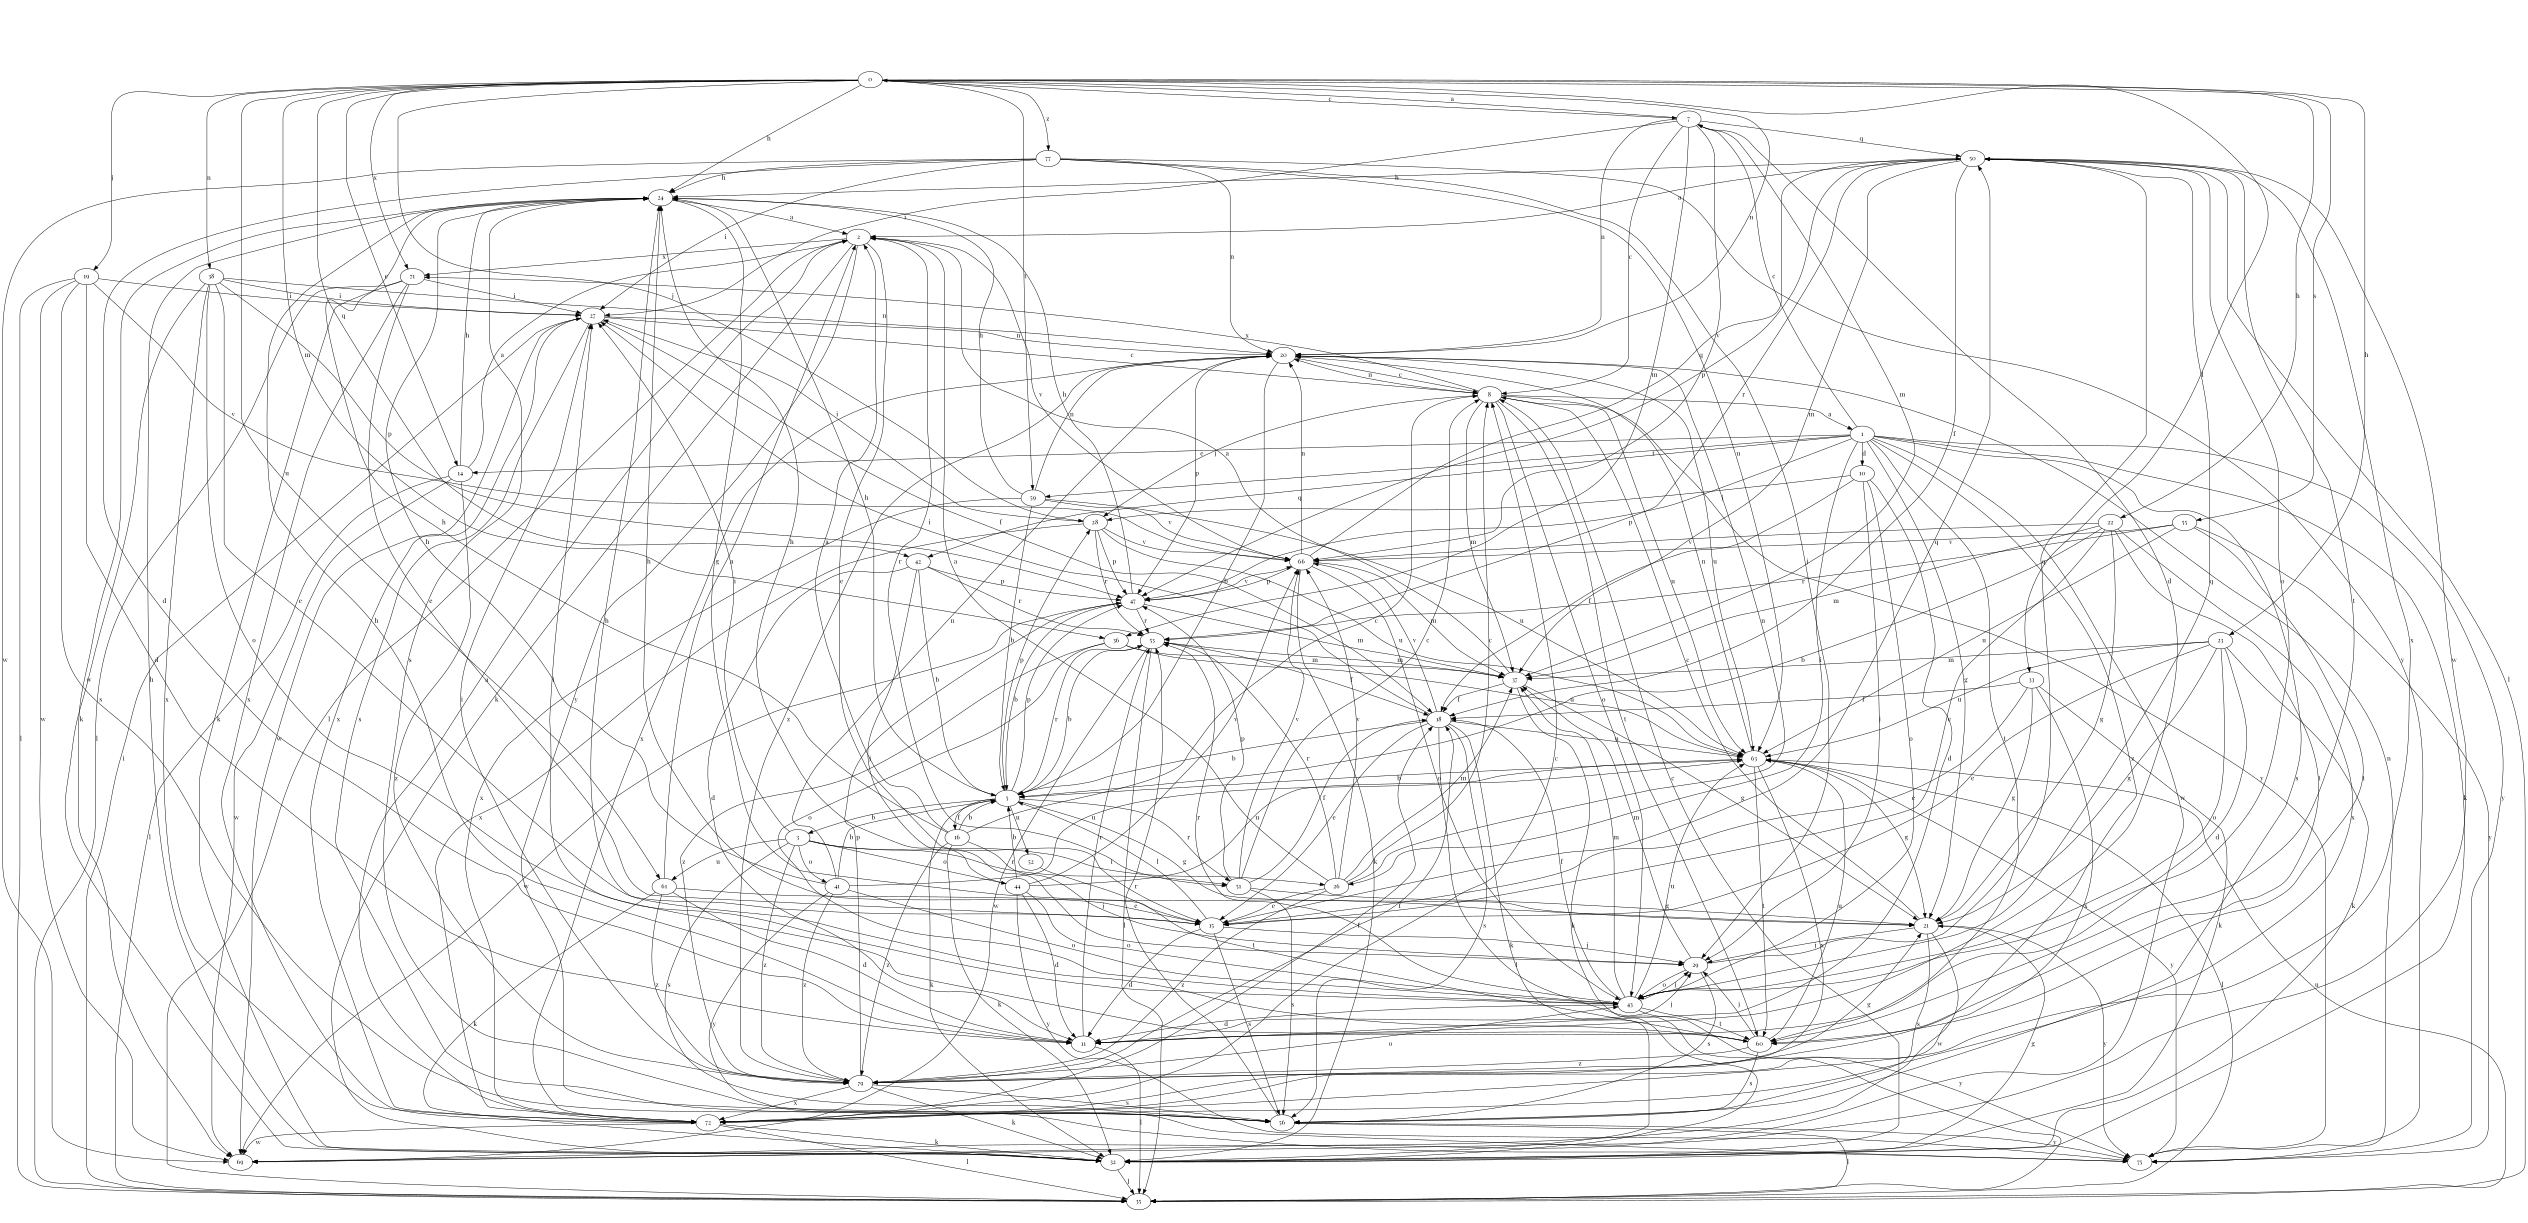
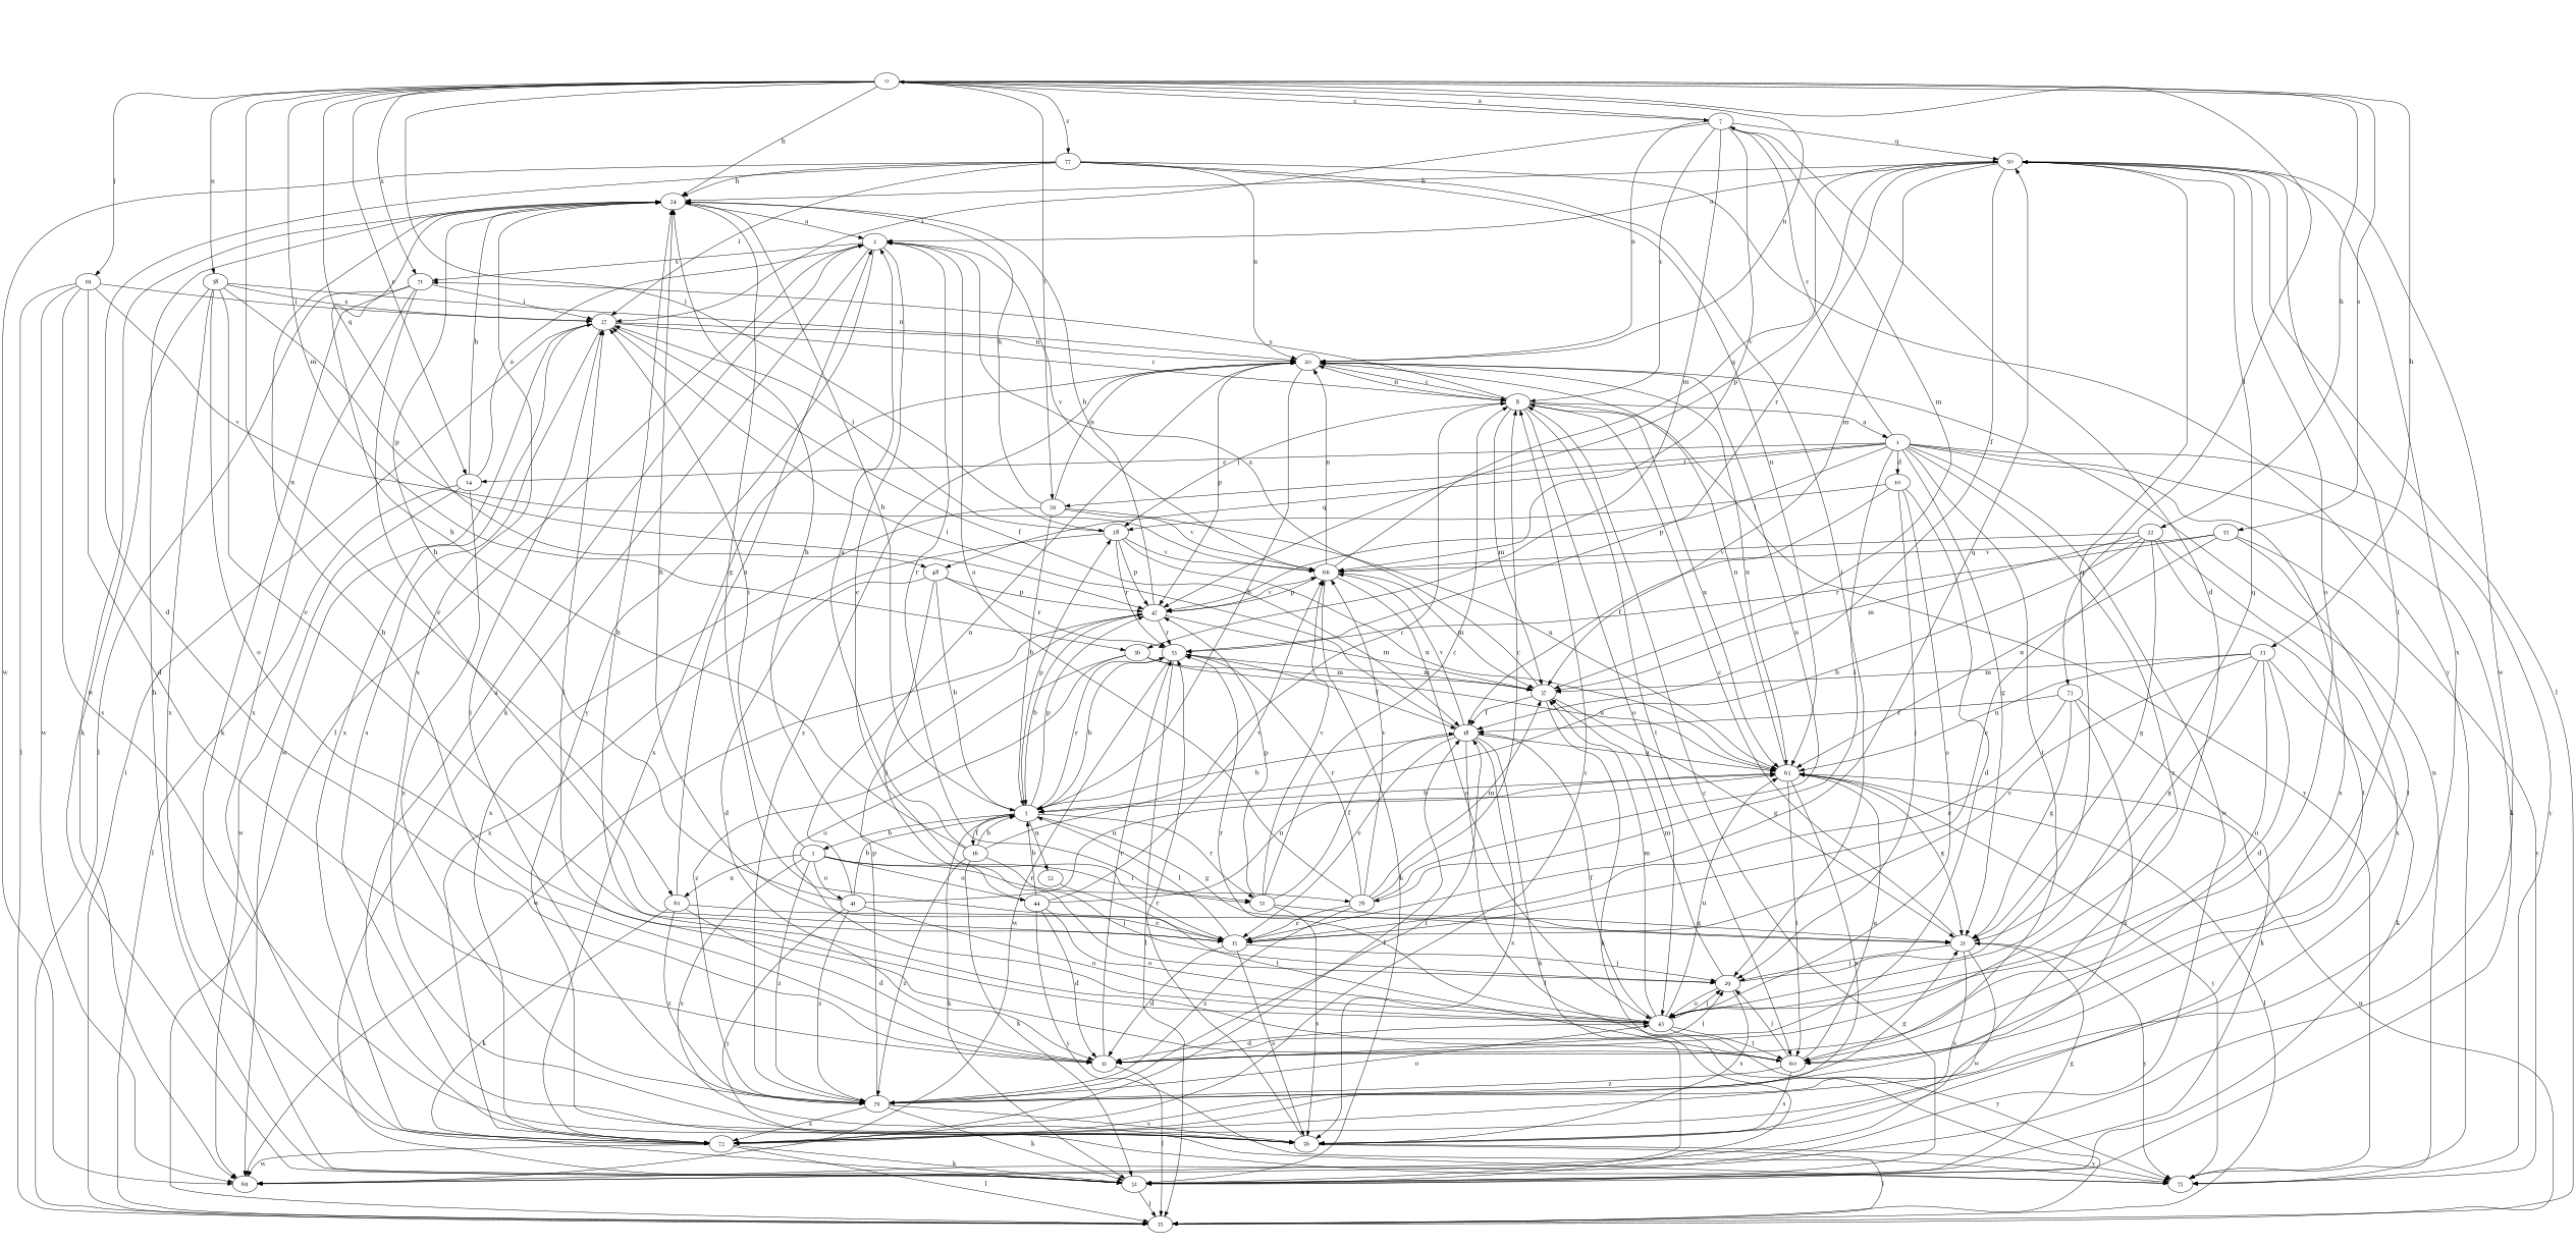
  strict digraph {
    fontname="Playfair Display"
    node [fontname="Playfair Display"]
    edge [fontname="Playfair Display"]
    0
    7
    14
    19
    22
    23
    24
    28
-   33
+   33 [label=73]
    36
    38
    n12 [label=20]
-   48 [label=42]
+   48
    55
    59
    61
    71
    77
    66
    27
    8
    11
    37
    50
    69
    79
    2
    35
    56
    21
    60
    15
    5
    72
    32
    43
    63
    47
    53
    18
    29
    75
    1
    10
-   26
+   26 [label=76]
    51
    3
    41
    n49 [label=44]
    16
    n51 [label=52]
    0 -> 7 [label=c]
    0 -> 14 [label=e]
    0 -> 19 [label=j]
    0 -> 22 [label=h]
    0 -> 23 [label=h]
    0 -> 24 [label=h]
    0 -> 28 [label=j]
    0 -> 33 [label=l]
    0 -> 36 [label=m]
    0 -> 38 [label=n]
    0 -> n12 [label=n]
    0 -> 48 [label=q]
    0 -> 55 [label=s]
    0 -> 59 [label=t]
    0 -> 61 [label=u]
    0 -> 71 [label=x]
    0 -> 77 [label=z]
    7 -> 0 [label=a]
    7 -> 36 [label=m]
    7 -> n12 [label=n]
    7 -> 66 [label=v]
    7 -> 27 [label=i]
    7 -> 8 [label=c]
    7 -> 11 [label=d]
    7 -> 37 [label=m]
    7 -> 50 [label=q]
    14 -> 24 [label=h]
    14 -> 69 [label=w]
    14 -> 79 [label=z]
    14 -> 2 [label=a]
    14 -> 35 [label=l]
    19 -> 66 [label=v]
    19 -> 27 [label=i]
    19 -> 11 [label=d]
    19 -> 69 [label=w]
    19 -> 35 [label=l]
    19 -> 56 [label=s]
    22 -> 66 [label=v]
    22 -> 37 [label=m]
    22 -> 21 [label=g]
    22 -> 60 [label=t]
    22 -> 15 [label=e]
    22 -> 5 [label=b]
    22 -> 72 [label=x]
    23 -> 11 [label=d]
    23 -> 37 [label=m]
    23 -> 21 [label=g]
    23 -> 15 [label=e]
    23 -> 32 [label=k]
    23 -> 43 [label=o]
    23 -> 63 [label=u]
    24 -> 69 [label=w]
    24 -> 2 [label=a]
    24 -> 56 [label=s]
    24 -> 21 [label=g]
    28 -> 66 [label=v]
    28 -> 27 [label=i]
    28 -> 72 [label=x]
    28 -> 63 [label=u]
    28 -> 47 [label=p]
    28 -> 53 [label=r]
    33 -> 21 [label=g]
    33 -> 15 [label=e]
    33 -> 72 [label=x]
    33 -> 32 [label=k]
    33 -> 18 [label=f]
    36 -> 37 [label=m]
    36 -> 79 [label=z]
    36 -> 43 [label=o]
    36 -> 63 [label=u]
    38 -> n12 [label=n]
-   38 -> 27 [label=i]
+   38 -> 27 [label=s]
    38 -> 15 [label=e]
    38 -> 72 [label=x]
    38 -> 32 [label=k]
    38 -> 43 [label=o]
    38 -> 47 [label=p]
    n12 -> 8 [label=c]
    n12 -> 79 [label=z]
    n12 -> 5 [label=b]
    n12 -> 72 [label=x]
    n12 -> 63 [label=u]
    n12 -> 47 [label=p]
    48 -> 11 [label=d]
    48 -> 5 [label=b]
    48 -> 47 [label=p]
    48 -> 53 [label=r]
    48 -> 29 [label=j]
    55 -> 66 [label=v]
    55 -> 60 [label=t]
    55 -> 63 [label=u]
    55 -> 53 [label=r]
    55 -> 75 [label=y]
    59 -> 24 [label=h]
    59 -> n12 [label=n]
    59 -> 66 [label=v]
    59 -> 5 [label=b]
    59 -> 72 [label=x]
    59 -> 63 [label=u]
    61 -> 11 [label=d]
    61 -> 79 [label=z]
    61 -> 2 [label=a]
    61 -> 15 [label=e]
    61 -> 32 [label=k]
    71 -> 27 [label=i]
    71 -> 35 [label=l]
    71 -> 15 [label=e]
    71 -> 72 [label=x]
    71 -> 32 [label=k]
    77 -> 24 [label=h]
    77 -> n12 [label=n]
    77 -> 27 [label=i]
    77 -> 11 [label=d]
    77 -> 69 [label=w]
    77 -> 63 [label=u]
    77 -> 29 [label=j]
    77 -> 75 [label=y]
    66 -> n12 [label=n]
    66 -> 37 [label=m]
    66 -> 50 [label=q]
    66 -> 32 [label=k]
    66 -> 43 [label=o]
    66 -> 47 [label=p]
    27 -> n12 [label=n]
    27 -> 8 [label=c]
    27 -> 69 [label=w]
    27 -> 56 [label=s]
    27 -> 72 [label=x]
    27 -> 18 [label=f]
    8 -> 28 [label=j]
    8 -> n12 [label=n]
    8 -> 71 [label=x]
    8 -> 37 [label=m]
    8 -> 60 [label=t]
    8 -> 43 [label=o]
    8 -> 63 [label=u]
    8 -> 75 [label=y]
    8 -> 1 [label=a]
    11 -> 24 [label=h]
    11 -> 35 [label=l]
    11 -> 53 [label=r]
    11 -> 29 [label=j]
    37 -> 2 [label=a]
    37 -> 21 [label=g]
    37 -> 32 [label=k]
    37 -> 18 [label=f]
    50 -> 24 [label=h]
    50 -> 37 [label=m]
    50 -> 69 [label=w]
    50 -> 2 [label=a]
    50 -> 35 [label=l]
    50 -> 60 [label=t]
    50 -> 72 [label=x]
    50 -> 43 [label=o]
    50 -> 47 [label=p]
    50 -> 53 [label=r]
    50 -> 18 [label=f]
    79 -> 27 [label=i]
    79 -> 56 [label=s]
    79 -> 21 [label=g]
    79 -> 72 [label=x]
    79 -> 32 [label=k]
    79 -> 43 [label=o]
    79 -> 47 [label=p]
    79 -> 18 [label=f]
    2 -> 71 [label=x]
    2 -> 66 [label=v]
    2 -> 35 [label=l]
    2 -> 15 [label=e]
    2 -> 32 [label=k]
    2 -> 75 [label=y]
    2 -> 51 [label=r]
    35 -> 27 [label=i]
    35 -> 63 [label=u]
    56 -> 35 [label=l]
    56 -> 53 [label=r]
    56 -> 75 [label=y]
    21 -> 8 [label=c]
    21 -> 69 [label=w]
    21 -> 56 [label=s]
    21 -> 29 [label=j]
    21 -> 75 [label=y]
    60 -> 24 [label=h]
    60 -> 27 [label=i]
    60 -> 79 [label=z]
    60 -> 56 [label=s]
    60 -> 63 [label=u]
    60 -> 29 [label=j]
    15 -> 24 [label=h]
    15 -> 11 [label=d]
    15 -> 50 [label=q]
    15 -> 56 [label=s]
    15 -> 5 [label=l]
    15 -> 29 [label=j]
    5 -> 24 [label=h]
    5 -> 28 [label=p]
    5 -> 21 [label=g]
    5 -> 32 [label=k]
    5 -> 47 [label=p]
    5 -> 53 [label=r]
    5 -> 51 [label=r]
    5 -> 3 [label=b]
    5 -> 16 [label=f]
    5 -> n51 [label=u]
    72 -> 8 [label=c]
    72 -> 69 [label=w]
    72 -> 2 [label=a]
    72 -> 35 [label=l]
    72 -> 32 [label=k]
    72 -> 18 [label=f]
    32 -> 24 [label=h]
    32 -> 8 [label=c]
    32 -> 35 [label=l]
    32 -> 21 [label=g]
    43 -> 11 [label=d]
    43 -> 37 [label=m]
    43 -> 50 [label=q]
    43 -> 60 [label=t]
    43 -> 63 [label=u]
    43 -> 53 [label=r]
    43 -> 18 [label=f]
    43 -> 29 [label=j]
    43 -> 75 [label=y]
    63 -> n12 [label=n]
    63 -> 35 [label=l]
    63 -> 21 [label=g]
    63 -> 60 [label=t]
    63 -> 5 [label=b]
    63 -> 72 [label=x]
    63 -> 75 [label=y]
    47 -> 24 [label=h]
    47 -> 66 [label=v]
    47 -> 37 [label=m]
    47 -> 69 [label=w]
    47 -> 5 [label=b]
    47 -> 53 [label=r]
    53 -> 37 [label=m]
    53 -> 69 [label=w]
    53 -> 35 [label=l]
    53 -> 5 [label=b]
    53 -> 18 [label=f]
    18 -> 66 [label=v]
    18 -> 27 [label=i]
    18 -> 35 [label=l]
    18 -> 56 [label=s]
    18 -> 15 [label=e]
    18 -> 5 [label=b]
    18 -> 32 [label=k]
    18 -> 63 [label=u]
    29 -> 37 [label=m]
    29 -> 50 [label=q]
    29 -> 56 [label=s]
    29 -> 43 [label=o]
    75 -> n12 [label=n]
    1 -> 7 [label=c]
    1 -> 14 [label=e]
    1 -> 48 [label=q]
    1 -> 59 [label=t]
    1 -> 69 [label=w]
    1 -> 79 [label=z]
    1 -> 56 [label=s]
    1 -> 21 [label=g]
    1 -> 60 [label=t]
    1 -> 32 [label=k]
    1 -> 47 [label=p]
    1 -> 75 [label=y]
    1 -> 10 [label=d]
    1 -> 26 [label=i]
    10 -> 28 [label=j]
    10 -> 11 [label=d]
    10 -> 43 [label=o]
    10 -> 18 [label=f]
    10 -> 29 [label=j]
    26 -> n12 [label=n]
    26 -> 66 [label=v]
    26 -> 8 [label=c]
    26 -> 37 [label=m]
    26 -> 79 [label=z]
    26 -> 2 [label=a]
    26 -> 15 [label=e]
    26 -> 53 [label=r]
    51 -> 66 [label=v]
    51 -> 8 [label=c]
    51 -> 56 [label=s]
    51 -> 21 [label=g]
    51 -> 47 [label=p]
    51 -> 18 [label=f]
    3 -> 61 [label=u]
    3 -> 27 [label=i]
    3 -> 79 [label=z]
    3 -> 56 [label=s]
    3 -> 26 [label=i]
    3 -> 51 [label=r]
    3 -> 41 [label=o]
    3 -> n49 [label=o]
    41 -> 24 [label=h]
    41 -> n12 [label=n]
    41 -> 79 [label=z]
    41 -> 5 [label=b]
    41 -> 43 [label=o]
    41 -> 63 [label=u]
    41 -> 75 [label=y]
    n49 -> 24 [label=h]
    n49 -> 66 [label=v]
    n49 -> 11 [label=d]
    n49 -> 5 [label=b]
    n49 -> 43 [label=o]
    n49 -> 63 [label=u]
    n49 -> 75 [label=y]
    16 -> 24 [label=h]
    16 -> 8 [label=c]
    16 -> 79 [label=z]
    16 -> 2 [label=a]
    16 -> 5 [label=b]
    16 -> 32 [label=k]
    16 -> 29 [label=j]
    n51 -> 60 [label=t]
  }
